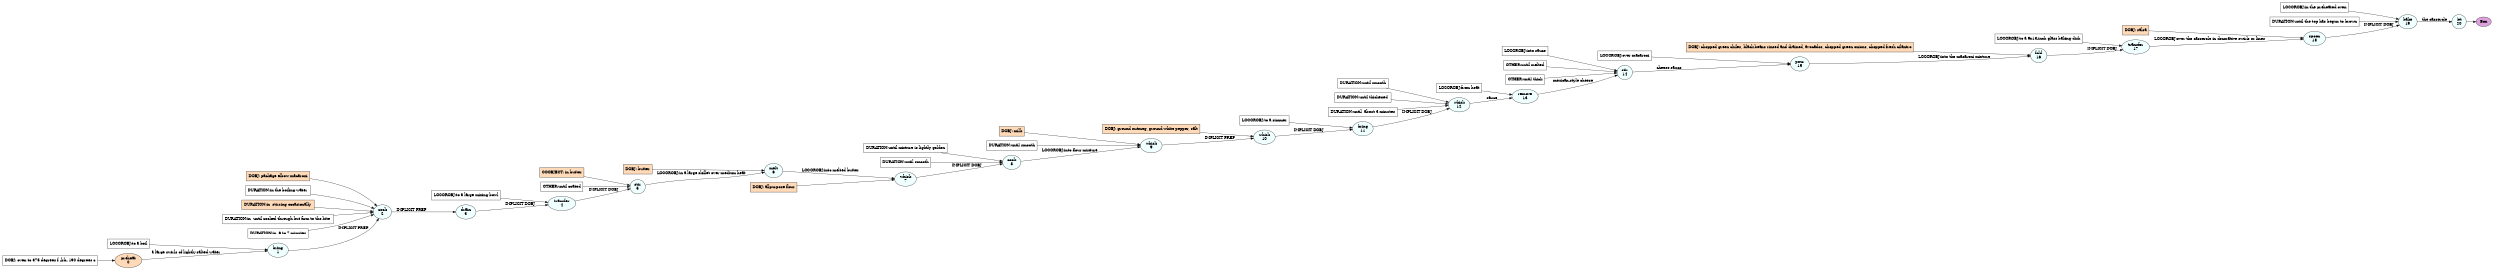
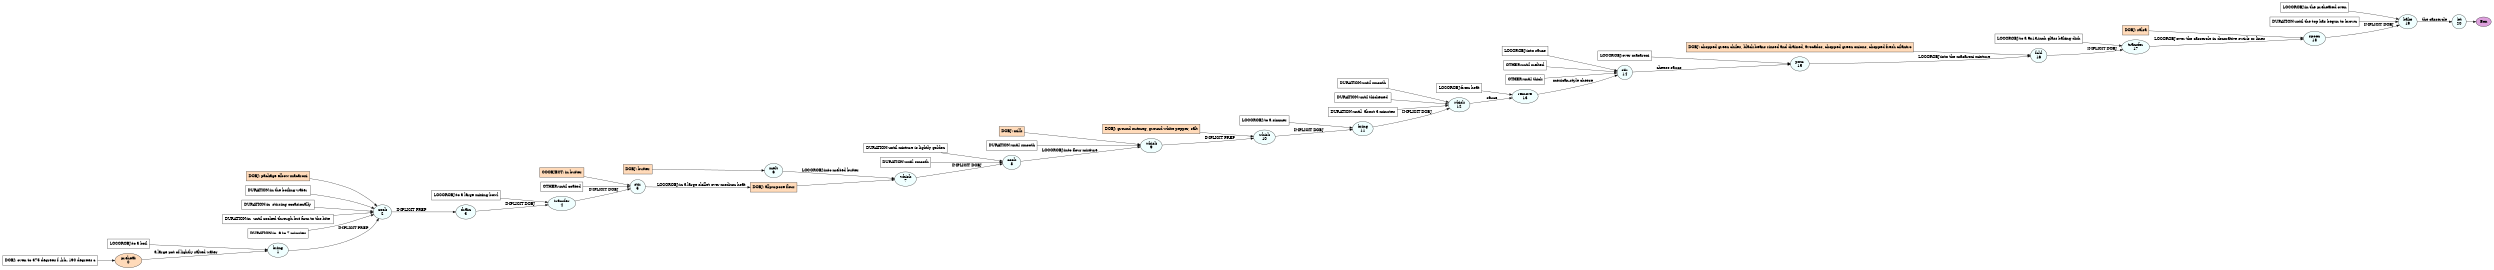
  digraph {
    rankdir=LR
    node [fillcolor=white shape=box style=filled]
    n1 [fillcolor=peachpuff label="preheat\n0" shape=oval]
    n2 [fillcolor=azure label="bring\n1" shape=oval]
    n3 [fillcolor=azure label="cook\n2" shape=oval]
    n4 [fillcolor=azure label="drain\n3" shape=oval]
    n5 [fillcolor=azure label="transfer\n4" shape=oval]
    n6 [fillcolor=azure label="stir\n5" shape=oval]
    n7 [fillcolor=azure label="melt\n6" shape=oval]
    n8 [fillcolor=azure label="whisk\n7" shape=oval]
    n9 [fillcolor=azure label="cook\n8" shape=oval]
    n10 [fillcolor=azure label="whisk\n9" shape=oval]
    n11 [fillcolor=azure label="whisk\n10" shape=oval]
    n12 [fillcolor=azure label="bring\n11" shape=oval]
    n13 [fillcolor=azure label="whisk\n12" shape=oval]
    n14 [fillcolor=azure label="remove\n13" shape=oval]
    n15 [fillcolor=azure label="stir\n14" shape=oval]
    n16 [fillcolor=azure label="pour\n15" shape=oval]
    n17 [fillcolor=azure label="fold\n16" shape=oval]
    n18 [fillcolor=azure label="transfer\n17" shape=oval]
    n19 [fillcolor=azure label="spoon\n18" shape=oval]
    n20 [fillcolor=azure label="bake\n19" shape=oval]
    n21 [fillcolor=azure label="let\n20" shape=oval]
    n22 [fillcolor=plum label=Bon shape=oval]
    n23 [label="DOBJ: oven to 375 degrees f -lrb- 190 degrees c"]
    n24 [label="LOCOROBJ:to a boil"]
    n25 [fillcolor=peachpuff label="DOBJ: package elbow macaroni"]
    n26 [label="DURATION:in the boiling water "]
-   n27 [fillcolor=peachpuff label="DURATION:in  stirring occasionally "]
+   n27 [label="DURATION:in  stirring occasionally "]
    n28 [label="DURATION:in  until cooked through but firm to the bite "]
    n29 [label="DURATION:in  6 to 7 minutes"]
    n30 [label="LOCOROBJ:to a large mixing bowl"]
    n31 [fillcolor=peachpuff label="COOBJECT: in butter"]
    n32 [label="OTHER:until coated"]
    n33 [fillcolor=peachpuff label="DOBJ: butter"]
    n34 [fillcolor=peachpuff label="DOBJ: allpurpose flour"]
    n35 [label="DURATION:until mixture is lightly golden"]
    n36 [label="DURATION:until smooth"]
    n37 [fillcolor=peachpuff label="DOBJ: milk"]
    n38 [label="DURATION:until smooth"]
    n39 [fillcolor=peachpuff label="DOBJ: ground nutmeg, ground white pepper, salt"]
    n40 [label="LOCOROBJ:to a simmer"]
    n41 [label="DURATION:until smooth"]
    n42 [label="DURATION:until thickened "]
    n43 [label="DURATION:until  about 3 minutes"]
    n44 [label="LOCOROBJ:from heat"]
    n45 [label="LOCOROBJ:into sauce"]
    n46 [label="OTHER:until melted"]
    n47 [label="OTHER:until thick"]
    n48 [label="LOCOROBJ:over macaroni"]
    n49 [fillcolor=peachpuff label="DOBJ: chopped green chiles, black beans rinsed and drained, avocados, chopped green onions, chopped fresh cilantro"]
    n50 [label="LOCOROBJ:to a 9x13-inch glass baking dish"]
    n51 [fillcolor=peachpuff label="DOBJ: salsa"]
    n52 [label="LOCOROBJ:in the preheated oven"]
    n53 [label="DURATION:until the top has begun to brown"]
-   n1 -> n2 [label="a large swirls of lightly salted water"]
+   n1 -> n2 [label="a large pot of lightly salted water"]
    n2 -> n3 [label="IMPLICIT PREP"]
    n3 -> n4 [label="IMPLICIT PREP"]
    n4 -> n5 [label="IMPLICIT DOBJ"]
    n5 -> n6 [label="IMPLICIT DOBJ"]
-   n6 -> n7 [label="LOCOROBJ:in a large skillet over medium heat"]
+   n6 -> n34 [label="LOCOROBJ:in a large skillet over medium heat"]
    n7 -> n8 [label="LOCOROBJ:into melted butter"]
    n8 -> n9 [label="IMPLICIT DOBJ"]
    n9 -> n10 [label="LOCOROBJ:into flour mixture"]
    n10 -> n11 [label="IMPLICIT PREP"]
    n11 -> n12 [label="IMPLICIT DOBJ"]
    n12 -> n13 [label="IMPLICIT DOBJ"]
    n13 -> n14 [label=sauce]
    n14 -> n15 [label="mexican-style cheese"]
    n15 -> n16 [label="cheese sauce"]
    n16 -> n17 [label="LOCOROBJ:into the macaroni mixture"]
    n17 -> n18 [label="IMPLICIT DOBJ"]
    n18 -> n19 [label="LOCOROBJ:over the casserole in decorative swirls or lines"]
    n19 -> n20 [label="IMPLICIT DOBJ"]
    n20 -> n21 [label="the casserole"]
    n21 -> n22
    n23 -> n1
    n24 -> n2
    n25 -> n3
    n26 -> n3
    n27 -> n3
    n28 -> n3
    n29 -> n3
    n30 -> n5
    n31 -> n6
    n32 -> n6
    n33 -> n7
    n34 -> n8
    n35 -> n9
    n36 -> n9
    n37 -> n10
    n38 -> n10
    n39 -> n11
    n40 -> n12
    n41 -> n13
    n42 -> n13
    n43 -> n13
    n44 -> n14
    n45 -> n15
    n46 -> n15
    n47 -> n15
    n48 -> n16
    n49 -> n17
    n50 -> n18
    n51 -> n19
    n52 -> n20
    n53 -> n20
  }
